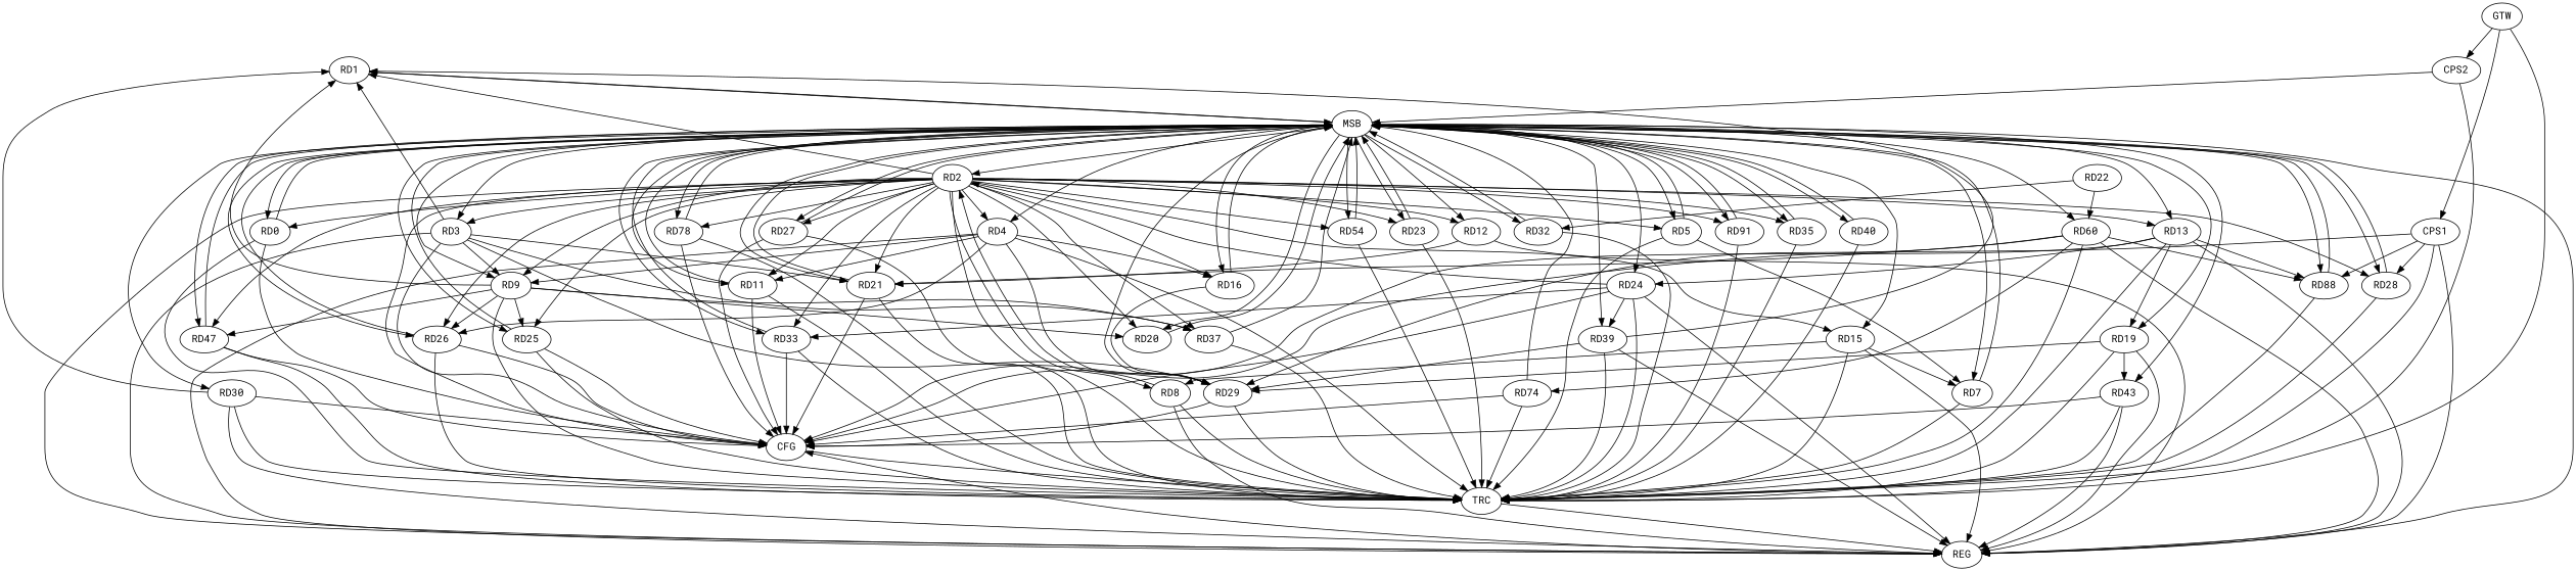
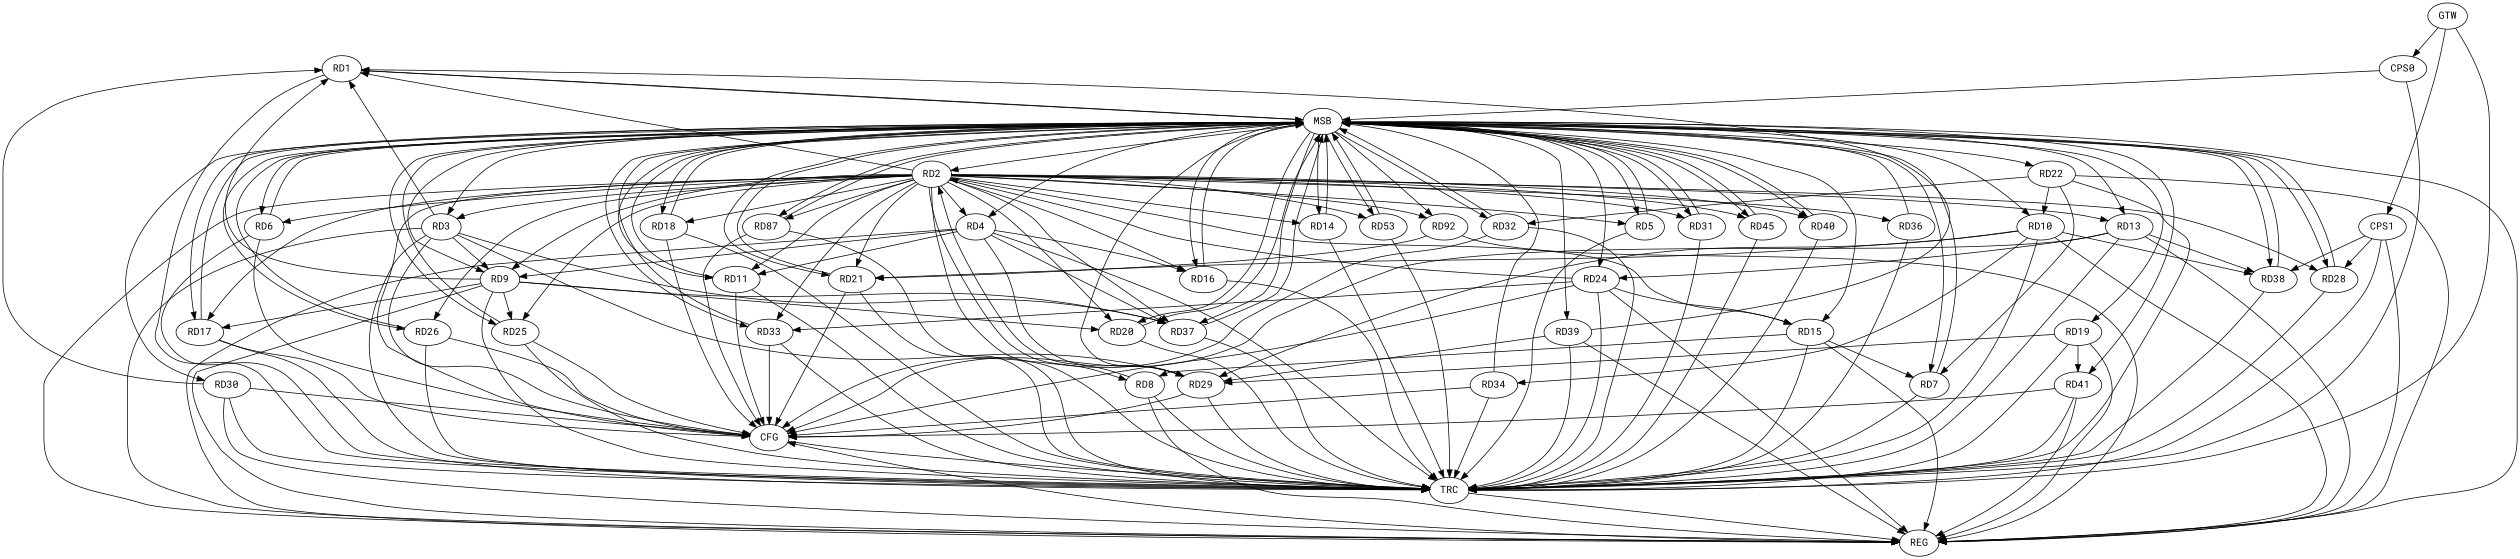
  strict digraph {
    fontname="Roboto Mono"
    node [fontname="Roboto Mono"]
    edge [fontname="Roboto Mono"]
    n1 [label=RD1]
    n2 [label=MSB]
    n3 [label=TRC]
    n4 [label=RD2]
    n5 [label=RD3]
    n6 [label=RD4]
    n7 [label=RD5]
-   n8 [label=RD0]
+   n8 [label=RD6]
    n9 [label=RD9]
    n10 [label=RD11]
-   n11 [label=RD12]
+   n11 [label=RD92]
    n12 [label=RD13]
-   n13 [label=RD54]
+   n13 [label=RD14]
    n14 [label=RD15]
    n15 [label=RD16]
-   n16 [label=RD47]
-   n17 [label=RD78]
+   n16 [label=RD17]
+   n17 [label=RD18]
    n18 [label=RD20]
    n19 [label=RD21]
-   n20 [label=RD23]
+   n20 [label=RD53]
    n21 [label=RD25]
    n22 [label=RD26]
-   n23 [label=RD27]
+   n23 [label=RD87]
    n24 [label=RD28]
-   n25 [label=RD91]
+   n25 [label=RD31]
    n26 [label=RD33]
-   n27 [label=RD35]
+   n27 [label=RD45]
    n28 [label=RD37]
    n29 [label=RD40]
    n30 [label=REG]
    n31 [label=RD7]
-   n32 [label=RD60]
-   n33 [label=RD88]
+   n32 [label=RD10]
+   n33 [label=RD38]
    n34 [label=RD19]
    n35 [label=RD24]
-   n36 [label=RD43]
+   n36 [label=RD41]
    n37 [label=RD22]
    n38 [label=RD32]
    n39 [label=RD30]
    n40 [label=RD39]
    n41 [label=RD8]
+   n42 [label=RD36]
    n43 [label=CFG]
    n44 [label=RD29]
-   n45 [label=RD74]
+   n45 [label=RD34]
    n46 [label=CPS1]
-   n47 [label=CPS2]
+   n47 [label=CPS0]
    n48 [label=GTW]
    n1 -> n2
+   n1 -> n3
    n2 -> n1
    n2 -> n4
    n2 -> n5
    n2 -> n6
    n2 -> n7
    n2 -> n8
    n2 -> n9
    n2 -> n10
    n2 -> n11
    n2 -> n12
    n2 -> n13
    n2 -> n14
    n2 -> n15
    n2 -> n16
    n2 -> n17
    n2 -> n18
    n2 -> n19
    n2 -> n20
    n2 -> n21
    n2 -> n22
    n2 -> n23
    n2 -> n24
    n2 -> n25
    n2 -> n26
    n2 -> n27
+   n2 -> n28
    n2 -> n29
    n2 -> n30
    n2 -> n31
    n2 -> n32
    n2 -> n33
    n2 -> n34
    n2 -> n35
    n2 -> n36
+   n2 -> n37
    n2 -> n38
    n2 -> n39
    n2 -> n40
    n3 -> n30
    n4 -> n1
    n4 -> n3
    n4 -> n5
    n4 -> n6
    n4 -> n7
    n4 -> n8
    n4 -> n9
    n4 -> n10
    n4 -> n11
    n4 -> n12
    n4 -> n13
    n4 -> n14
    n4 -> n15
    n4 -> n16
    n4 -> n17
    n4 -> n18
    n4 -> n19
    n4 -> n20
    n4 -> n21
    n4 -> n22
    n4 -> n23
    n4 -> n24
    n4 -> n25
    n4 -> n26
    n4 -> n27
    n4 -> n28
+   n4 -> n29
    n4 -> n30
    n4 -> n41
+   n4 -> n42
    n4 -> n43
    n5 -> n1
-   n5 -> n19
+   n5 -> n3
    n5 -> n9
    n5 -> n28
    n5 -> n30
    n5 -> n43
    n5 -> n44
    n6 -> n3
    n6 -> n9
    n6 -> n10
    n6 -> n15
-   n6 -> n22
+   n6 -> n28
    n6 -> n30
    n6 -> n44
    n7 -> n2
    n7 -> n3
    n8 -> n2
    n8 -> n3
    n8 -> n43
    n9 -> n1
    n9 -> n3
    n9 -> n16
    n9 -> n18
    n9 -> n21
    n9 -> n28
-   n9 -> n22
+   n9 -> n30
    n10 -> n2
    n10 -> n3
    n10 -> n43
    n11 -> n19
    n11 -> n30
    n12 -> n3
    n12 -> n30
    n12 -> n33
-   n12 -> n34
    n12 -> n35
    n12 -> n43
    n13 -> n2
    n13 -> n3
    n14 -> n3
    n14 -> n30
    n14 -> n31
    n14 -> n41
    n15 -> n2
-   n15 -> n44
+   n15 -> n3
    n16 -> n2
    n16 -> n3
    n16 -> n43
    n17 -> n2
    n17 -> n3
    n17 -> n43
    n18 -> n2
+   n18 -> n3
    n19 -> n2
    n19 -> n3
    n19 -> n43
    n20 -> n2
    n20 -> n3
    n21 -> n2
    n21 -> n3
    n21 -> n43
    n22 -> n2
    n22 -> n3
    n22 -> n43
    n23 -> n2
    n23 -> n3
    n23 -> n43
    n24 -> n2
    n24 -> n3
    n25 -> n2
    n25 -> n3
    n26 -> n2
    n26 -> n3
    n26 -> n43
    n27 -> n2
    n27 -> n3
    n28 -> n2
    n28 -> n3
    n29 -> n2
    n29 -> n3
    n30 -> n43
    n31 -> n2
    n31 -> n3
    n32 -> n3
    n32 -> n19
    n32 -> n30
    n32 -> n33
    n32 -> n44
    n32 -> n45
    n33 -> n2
    n33 -> n3
    n34 -> n3
    n34 -> n30
    n34 -> n36
    n34 -> n44
    n35 -> n3
    n35 -> n4
-   n35 -> n40
+   n35 -> n14
    n35 -> n26
    n35 -> n30
    n35 -> n43
    n36 -> n3
    n36 -> n30
    n36 -> n43
-   n7 -> n31
+   n37 -> n3
+   n37 -> n30
+   n37 -> n31
    n37 -> n32
    n37 -> n38
    n38 -> n2
    n38 -> n3
    n39 -> n1
    n39 -> n3
    n39 -> n30
    n39 -> n43
    n40 -> n1
    n40 -> n3
    n40 -> n30
    n40 -> n44
    n41 -> n3
    n41 -> n4
    n41 -> n30
+   n42 -> n2
+   n42 -> n3
    n43 -> n3
    n44 -> n2
    n44 -> n3
    n44 -> n43
    n45 -> n2
    n45 -> n3
    n45 -> n43
    n46 -> n3
    n46 -> n24
    n46 -> n30
    n46 -> n33
-   n46 -> n43
+   n38 -> n43
    n47 -> n2
    n47 -> n3
    n48 -> n3
    n48 -> n46
    n48 -> n47
  }
